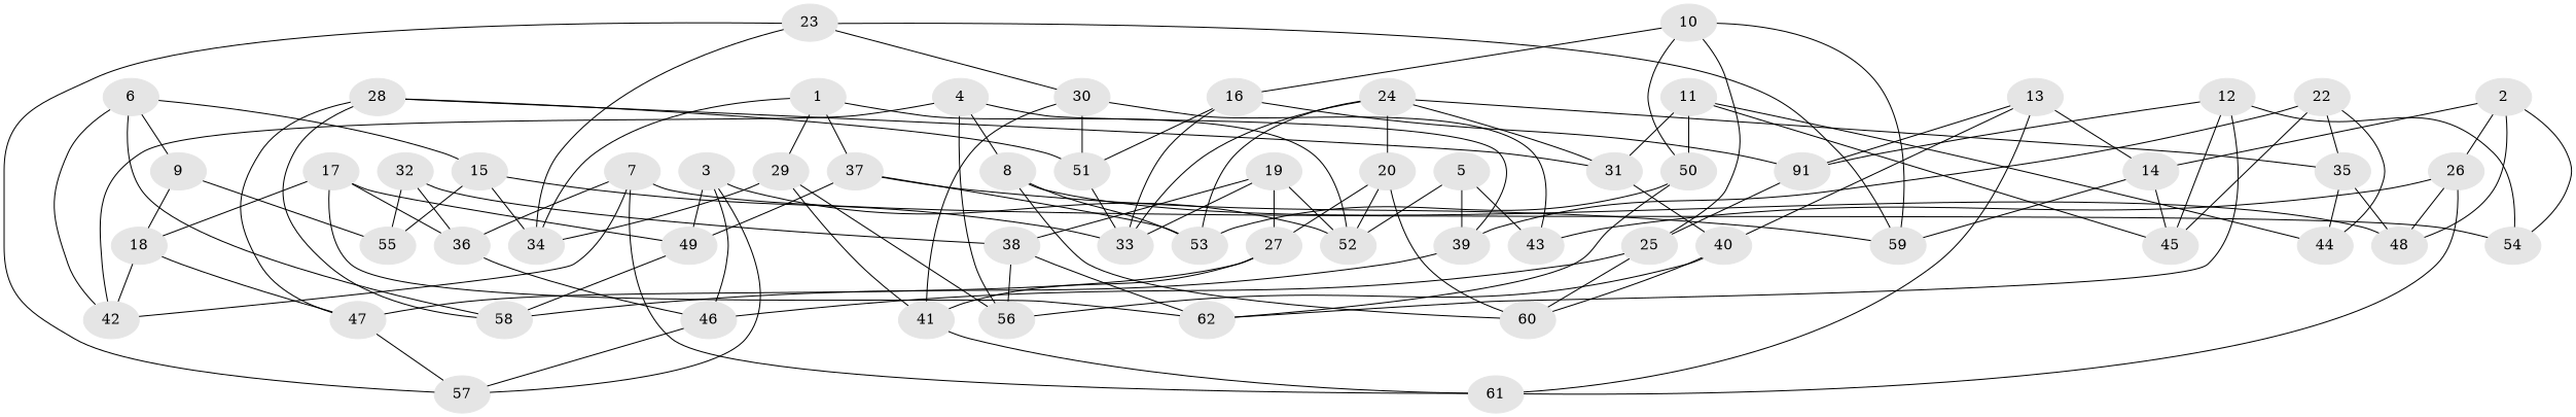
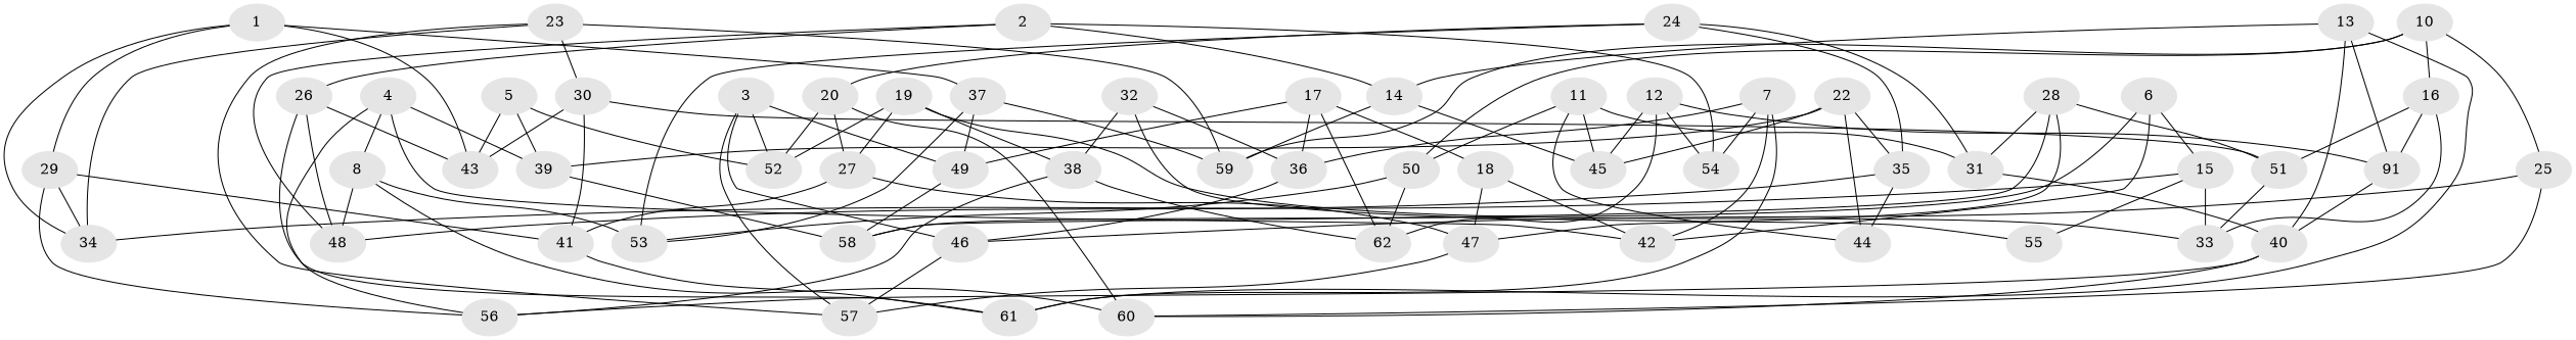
  graph {
    node [color=gray90 style=filled]
    1
    29
    34
    37
    43
    56
    41
    49
    53
    59
    2
    14
    26
    48
    54
    45
    61
    3
    46
    52
    57
    58
    4
    8
    39
    42
    60
    5
    20
    27
    6
-   9
    15
    18
    55
    33
    7
    36
    47
    32
    38
    10
    16
    25
    50
    n46 [label=91]
    51
    62
    11
    31
    44
    40
    12
    13
    17
    19
    22
    35
    23
    30
    24
    28
    1 -- 29
    1 -- 34
    1 -- 37
-   1 -- 52
+   1 -- 43
    29 -- 34
    29 -- 56
    29 -- 41
    37 -- 49
    37 -- 53
    37 -- 59
    41 -- 61
    49 -- 58
    2 -- 14
    2 -- 26
    2 -- 48
    2 -- 54
    14 -- 59
    14 -- 45
    26 -- 43
    26 -- 48
    26 -- 61
    3 -- 49
    3 -- 46
    3 -- 52
    3 -- 57
    46 -- 57
    4 -- 56
    4 -- 8
    4 -- 39
    4 -- 42
    8 -- 53
    8 -- 48
    8 -- 60
    39 -- 58
    5 -- 43
    5 -- 52
    5 -- 39
    20 -- 52
    20 -- 60
    20 -- 27
    27 -- 41
    27 -- 47
    6 -- 58
    6 -- 42
-   6 -- 9
    6 -- 15
-   9 -- 18
-   9 -- 55
    15 -- 34
    15 -- 55
    15 -- 33
    18 -- 42
    18 -- 47
    7 -- 54
    7 -- 61
    7 -- 42
    7 -- 36
    36 -- 46
    47 -- 57
    32 -- 55
    32 -- 36
    32 -- 38
    38 -- 56
    38 -- 62
    10 -- 59
    10 -- 16
    10 -- 25
    10 -- 50
    16 -- 33
    16 -- n46
    16 -- 51
    25 -- 46
    25 -- 60
    50 -- 53
    50 -- 62
-   n46 -- 25
+   n46 -- 40
    51 -- 33
    11 -- 45
    11 -- 50
    11 -- 31
    11 -- 44
    31 -- 40
    40 -- 56
    40 -- 60
    12 -- 54
    12 -- 45
    12 -- n46
    12 -- 62
    13 -- 14
    13 -- 61
    13 -- n46
    13 -- 40
    17 -- 49
    17 -- 18
    17 -- 36
    17 -- 62
    19 -- 52
    19 -- 27
    19 -- 33
    19 -- 38
    22 -- 45
    22 -- 39
    22 -- 44
    22 -- 35
    35 -- 48
    35 -- 44
    23 -- 34
    23 -- 59
    23 -- 57
    23 -- 30
    30 -- 43
    30 -- 41
    30 -- 51
    24 -- 53
    24 -- 20
-   24 -- 33
    24 -- 31
    24 -- 35
    28 -- 58
    28 -- 47
    28 -- 51
    28 -- 31
  }
